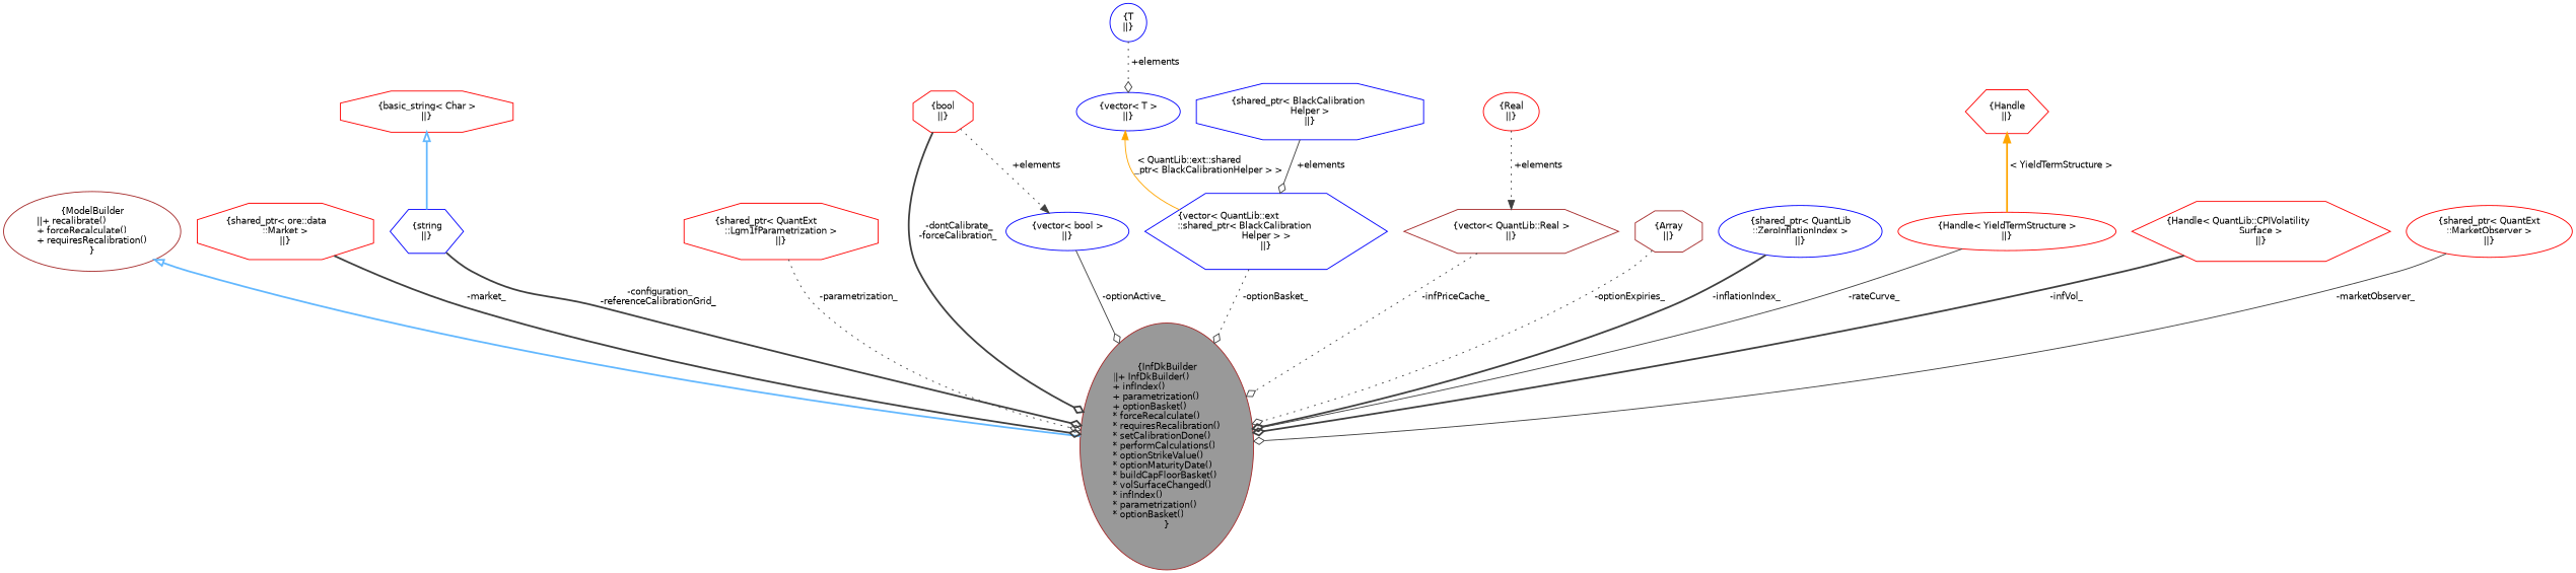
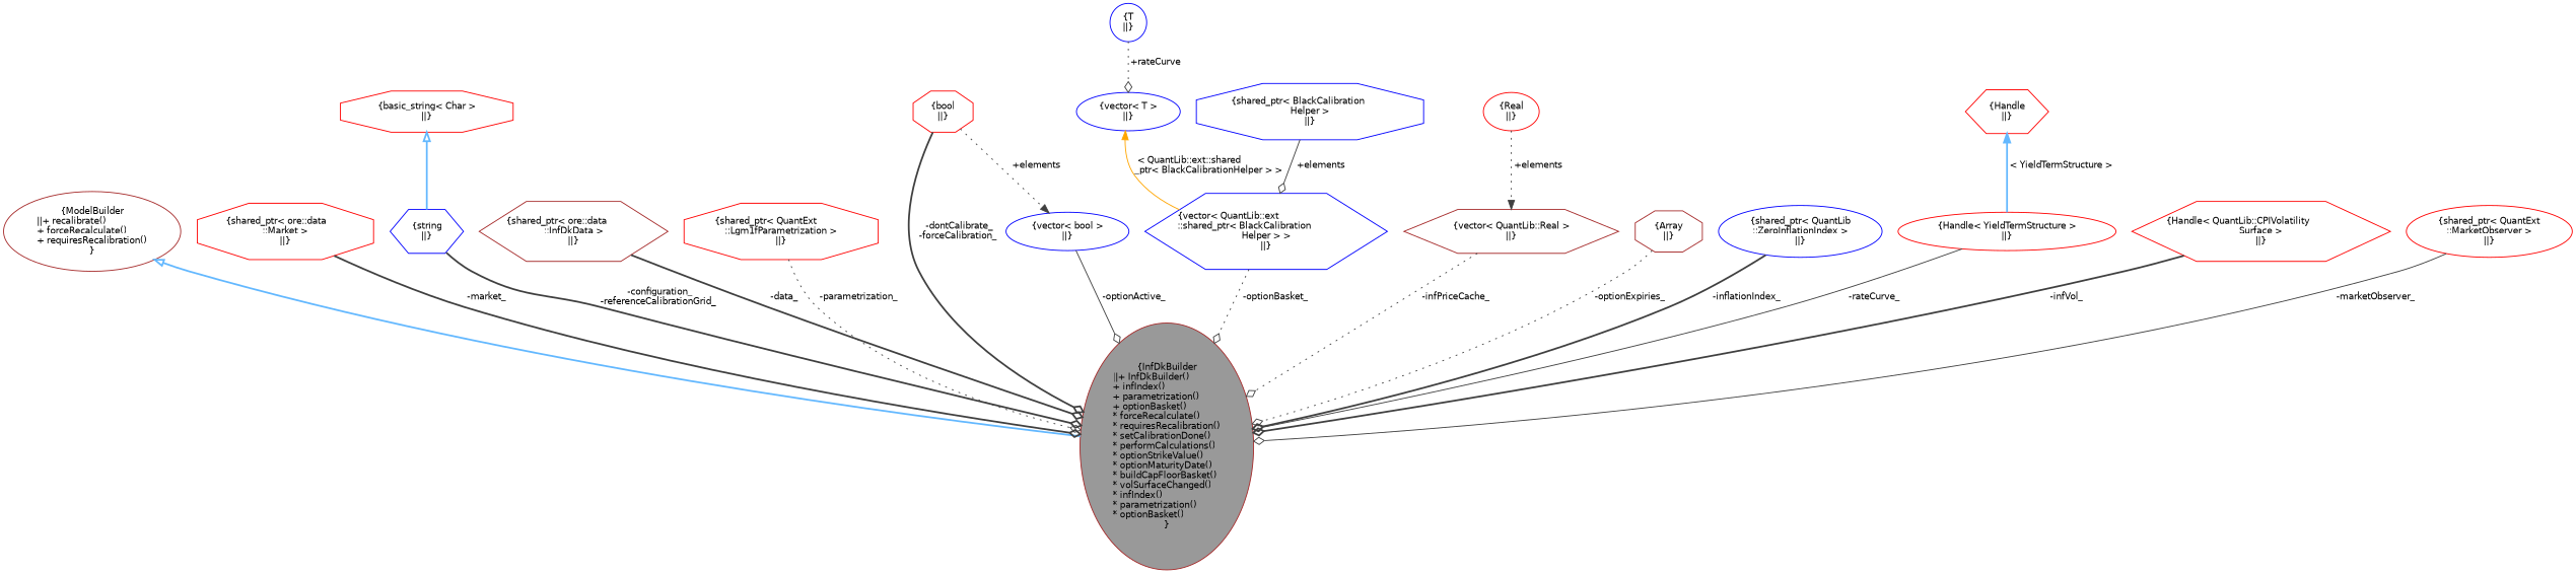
  digraph {
    node [color=red fillcolor=white fontname=Helvetica fontsize=10 shape=ellipse style=filled]
    edge [color=grey25 fontname=Helvetica fontsize=10 labelfontname=Helvetica labelfontsize=10 style=bold arrowhead=odiamond]
    n1 [color=brown fillcolor=grey60 fontcolor=black height=0.2 label="{InfDkBuilder\n||+ InfDkBuilder()\l+ infIndex()\l+ parametrization()\l+ optionBasket()\l* forceRecalculate()\l* requiresRecalibration()\l* setCalibrationDone()\l* performCalculations()\l* optionStrikeValue()\l* optionMaturityDate()\l* buildCapFloorBasket()\l* volSurfaceChanged()\l* infIndex()\l* parametrization()\l* optionBasket()\l}" width=0.4]
    n2 [color=brown height=0.2 label="{ModelBuilder\n||+ recalibrate()\l+ forceRecalculate()\l+ requiresRecalibration()\l}" width=0.4]
    n3 [height=0.2 label="{shared_ptr\< ore::data\l::Market \>\n||}" shape=octagon width=0.4]
    n4 [color=blue height=0.2 label="{string\n||}" shape=hexagon width=0.4]
    n5 [height=0.2 label="{basic_string\< Char \>\n||}" shape=octagon width=0.4]
+   n6 [color=brown height=0.2 label="{shared_ptr\< ore::data\l::InfDkData \>\n||}" shape=hexagon width=0.4]
    n7 [height=0.2 label="{shared_ptr\< QuantExt\l::Lgm1fParametrization \>\n||}" shape=octagon width=0.4]
    n8 [color=blue height=0.2 label="{vector\< bool \>\n||}" width=0.4]
    n9 [height=0.2 label="{bool\n||}" shape=octagon width=0.4]
    n10 [color=blue height=0.2 label="{vector\< T \>\n||}" width=0.4]
    n11 [color=blue height=0.2 label="{vector\< QuantLib::ext\l::shared_ptr\< BlackCalibration\lHelper \> \>\n||}" shape=hexagon width=0.4]
    n12 [color=brown height=0.2 label="{vector\< QuantLib::Real \>\n||}" shape=hexagon width=0.4]
    n13 [color=blue height=0.2 label="{T\n||}" width=0.4]
    n14 [color=blue height=0.2 label="{shared_ptr\< BlackCalibration\lHelper \>\n||}" shape=octagon width=0.4]
    n15 [color=brown height=0.2 label="{Array\n||}" shape=octagon width=0.4]
    n16 [color=blue height=0.2 label="{shared_ptr\< QuantLib\l::ZeroInflationIndex \>\n||}" width=0.4]
    n17 [height=0.2 label="{Handle\< YieldTermStructure \>\n||}" width=0.4]
    n18 [height=0.2 label="{Handle\n||}" shape=hexagon width=0.4]
    n19 [height=0.2 label="{Handle\< QuantLib::CPIVolatility\lSurface \>\n||}" shape=hexagon width=0.4]
    n20 [height=0.2 label="{Real\n||}" width=0.4]
    n21 [height=0.2 label="{shared_ptr\< QuantExt\l::MarketObserver \>\n||}" width=0.4]
    n2 -> n1 [arrowtail=onormal color=steelblue1 dir=back arrowhead=""]
    n3 -> n1 [label=" -market_"]
    n4 -> n1 [label=" -configuration_\n-referenceCalibrationGrid_"]
    n5 -> n4 [arrowtail=onormal color=steelblue1 dir=back arrowhead=""]
+   n6 -> n1 [label=" -data_"]
    n7 -> n1 [label=" -parametrization_" style=dotted]
    n8 -> n1 [label=" -optionActive_" style=solid]
    n9 -> n1 [label=" -dontCalibrate_\n-forceCalibration_"]
    n9 -> n8 [arrowhead=normal label=" +elements" style=dotted]
    n10 -> n11 [color=orange dir=back label=" \< QuantLib::ext::shared\l_ptr\< BlackCalibrationHelper \> \>" style=solid arrowhead=""]
    n11 -> n1 [label=" -optionBasket_" style=dotted]
    n12 -> n1 [label=" -infPriceCache_" style=dotted]
-   n13 -> n10 [label=" +elements" style=dotted]
+   n13 -> n10 [label=" +rateCurve" style=dotted]
    n14 -> n11 [label=" +elements" style=solid]
    n15 -> n1 [label=" -optionExpiries_" style=dotted]
    n16 -> n1 [label=" -inflationIndex_"]
    n17 -> n1 [label=" -rateCurve_" style=solid]
-   n18 -> n17 [color=orange dir=back label=" \< YieldTermStructure \>" arrowhead=""]
+   n18 -> n17 [color=steelblue1 dir=back label=" \< YieldTermStructure \>" arrowhead=""]
    n19 -> n1 [label=" -infVol_"]
    n20 -> n12 [arrowhead=normal label=" +elements" style=dotted]
    n21 -> n1 [label=" -marketObserver_" style=solid]
  }
